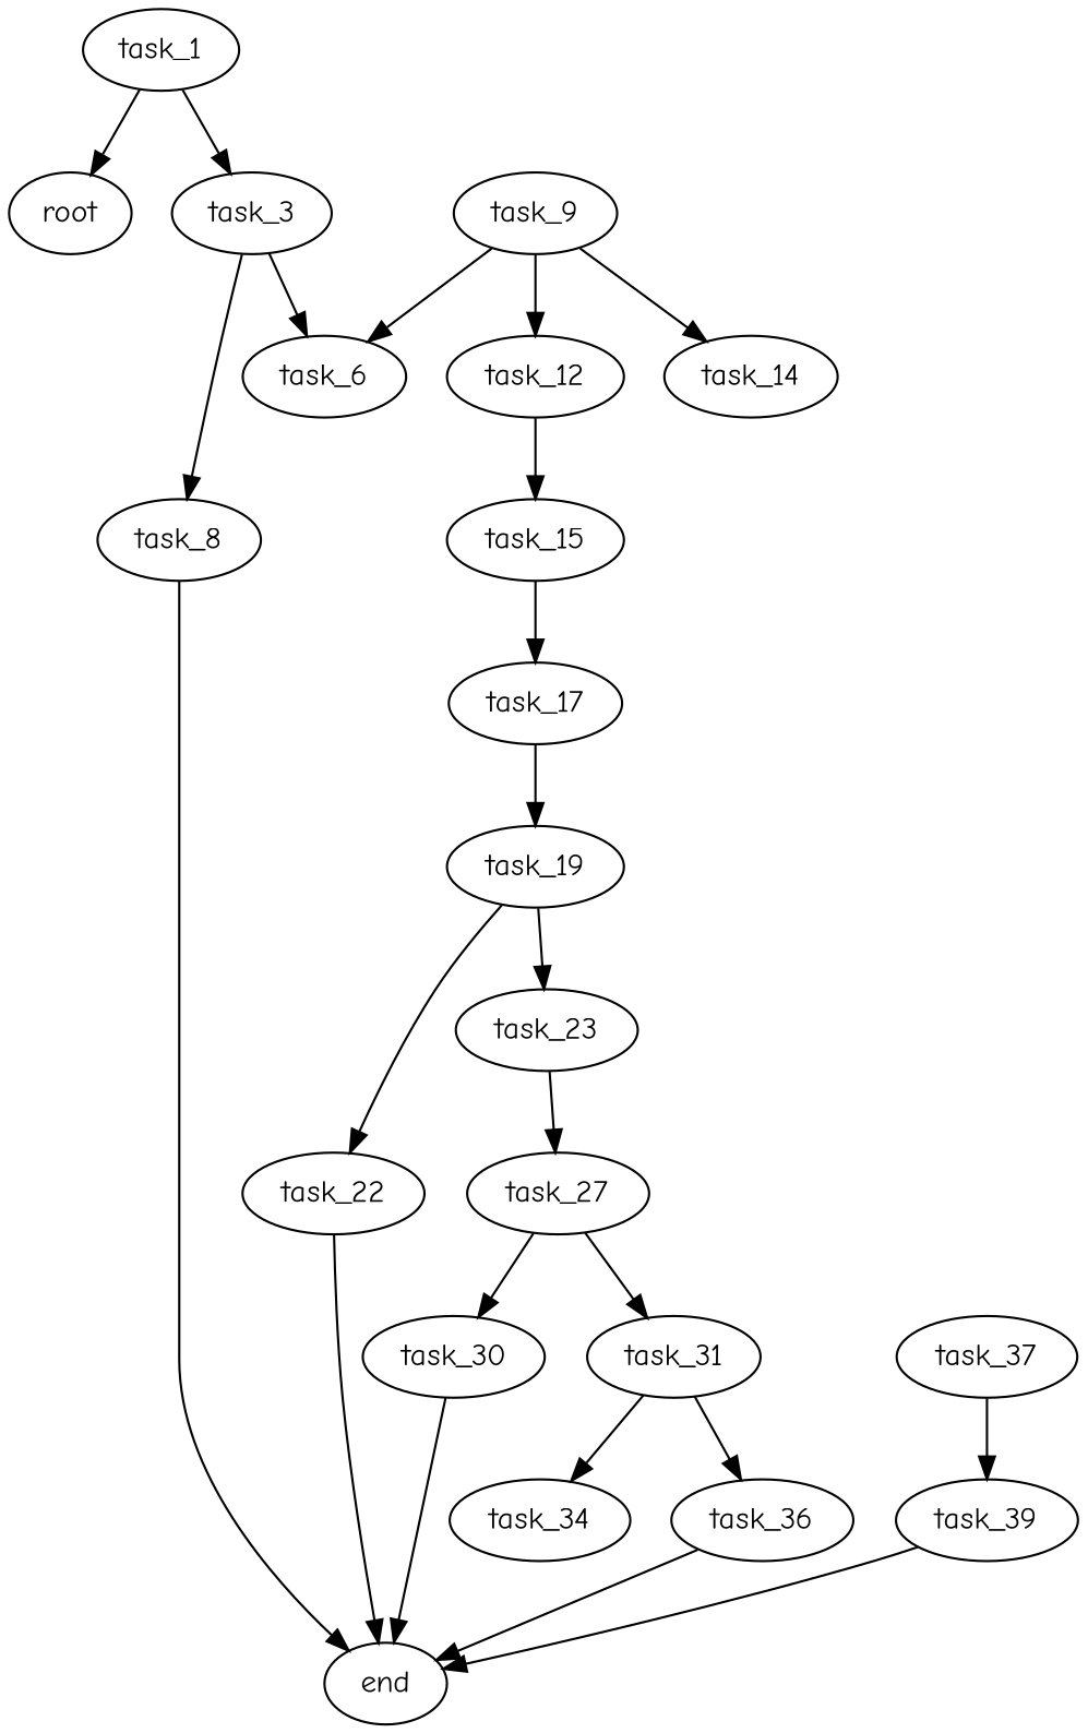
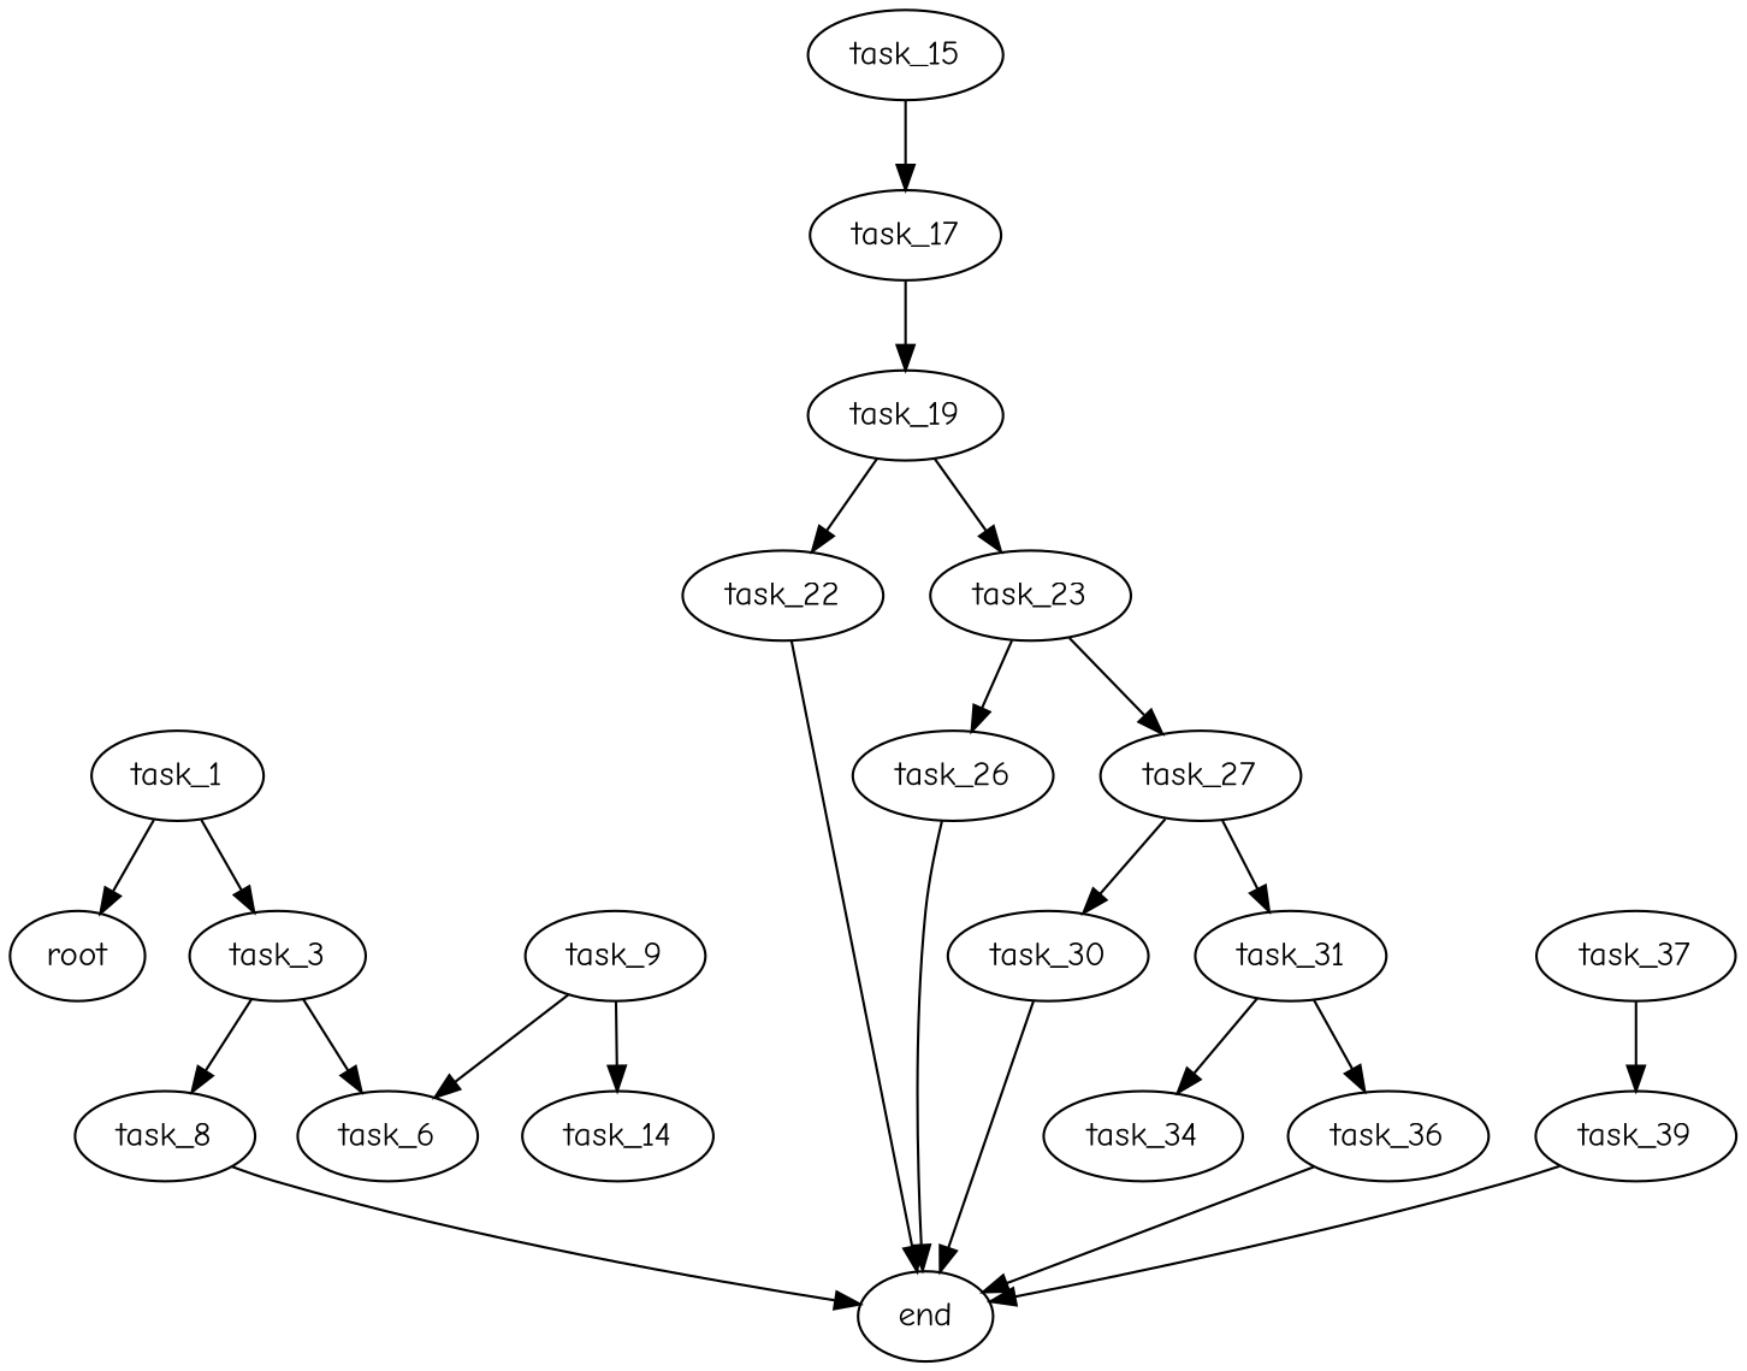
  digraph {
    fontname="Comic Neue"
    node [fontname="Comic Neue"]
    edge [fontname="Comic Neue"]
    task_1
    root
    task_3
    task_6
    task_8
    end
    task_9
-   task_12
    task_14
    task_15
    task_17
    task_19
    task_22
    task_23
+   task_26
    task_27
    task_30
    task_31
    task_34
    task_36
    task_37
    task_39
    task_1 -> root
    task_1 -> task_3
    task_3 -> task_6
    task_3 -> task_8
    task_8 -> end
    task_9 -> task_6
-   task_9 -> task_12
    task_9 -> task_14
-   task_12 -> task_15
    task_15 -> task_17
    task_17 -> task_19
    task_19 -> task_22
    task_19 -> task_23
    task_22 -> end
+   task_23 -> task_26
    task_23 -> task_27
+   task_26 -> end
    task_27 -> task_30
    task_27 -> task_31
    task_30 -> end
    task_31 -> task_34
    task_31 -> task_36
    task_36 -> end
    task_37 -> task_39
    task_39 -> end
  }
